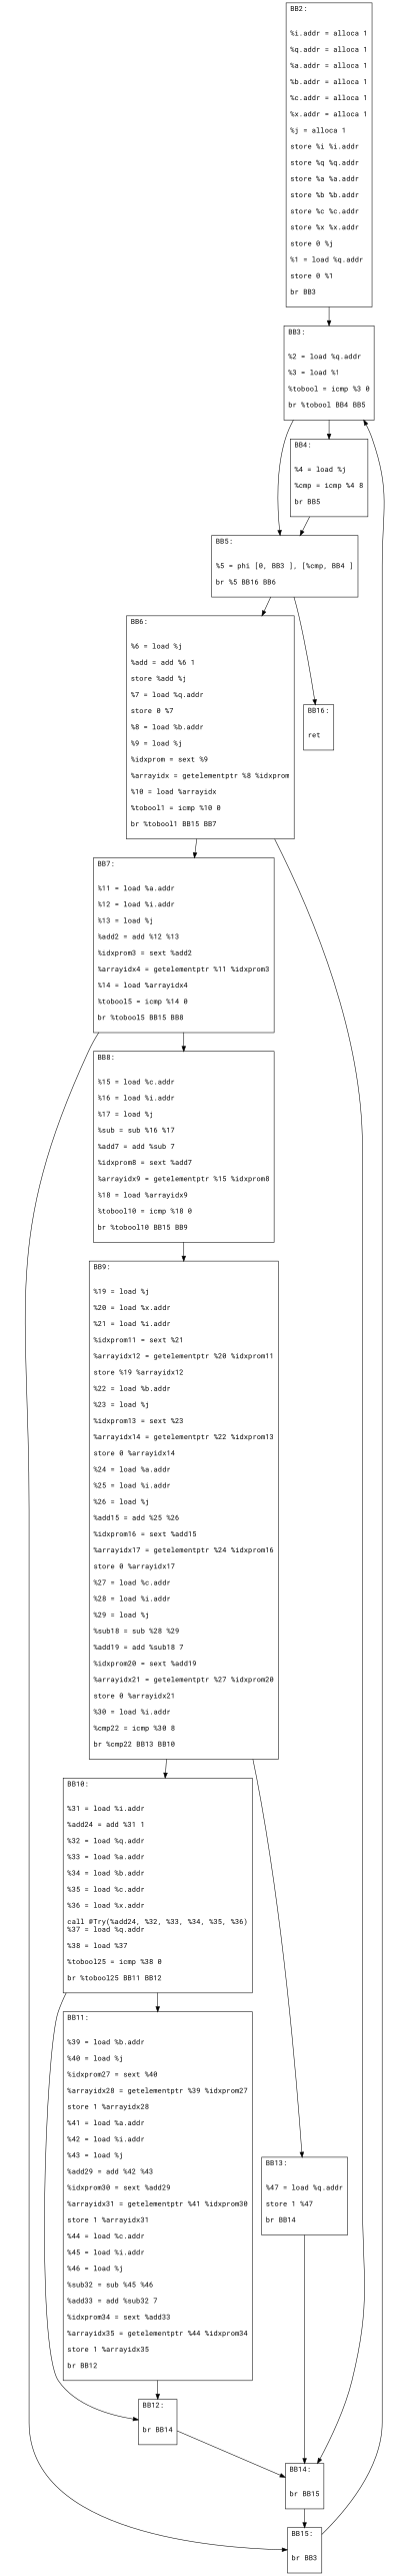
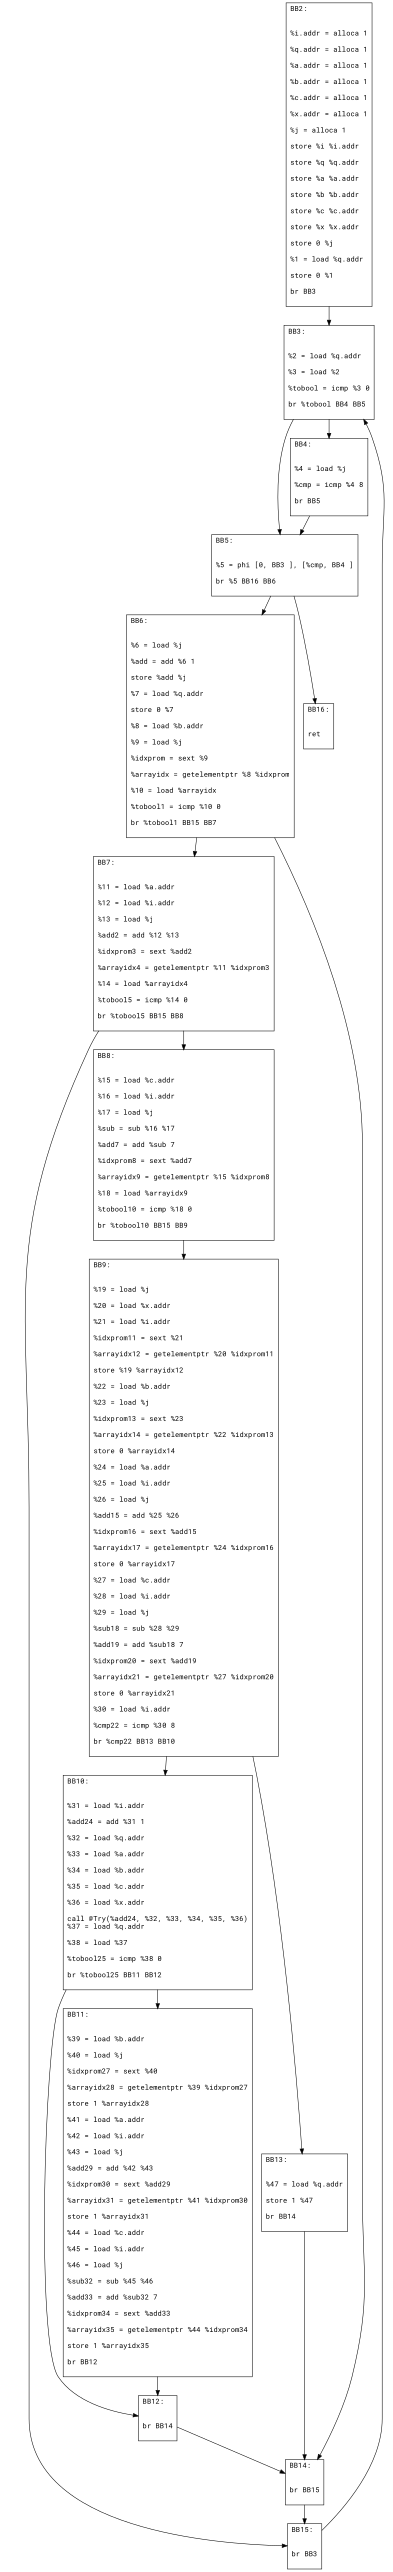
  digraph {
    fontname="Roboto Mono"
    node [fontname="Roboto Mono" shape=record]
    edge [fontname="Roboto Mono"]
    n1 [label="{BB2:\l\l\n%i.addr = alloca 1\l\n%q.addr = alloca 1\l\n%a.addr = alloca 1\l\n%b.addr = alloca 1\l\n%c.addr = alloca 1\l\n%x.addr = alloca 1\l\n%j = alloca 1\l\nstore %i %i.addr\l\nstore %q %q.addr\l\nstore %a %a.addr\l\nstore %b %b.addr\l\nstore %c %c.addr\l\nstore %x %x.addr\l\nstore 0 %j\l\n%1 = load %q.addr\l\nstore 0 %1\l\nbr BB3\l\n}"]
-   n2 [label="{BB3:\l\l\n%2 = load %q.addr\l\n%3 = load %1\l\n%tobool = icmp %3 0\l\nbr %tobool BB4 BB5\l\n}"]
+   n2 [label="{BB3:\l\l\n%2 = load %q.addr\l\n%3 = load %2\l\n%tobool = icmp %3 0\l\nbr %tobool BB4 BB5\l\n}"]
    n3 [label="{BB5:\l\l\n%5 = phi [0, BB3 ],  [%cmp, BB4 ]\l\nbr %5 BB16 BB6\l\n}"]
    n4 [label="{BB4:\l\l\n%4 = load %j\l\n%cmp = icmp %4 8\l\nbr BB5\l\n}"]
    n5 [label="{BB6:\l\l\n%6 = load %j\l\n%add = add %6 1\l\nstore %add %j\l\n%7 = load %q.addr\l\nstore 0 %7\l\n%8 = load %b.addr\l\n%9 = load %j\l\n%idxprom = sext %9\l\n%arrayidx = getelementptr %8 %idxprom\l\n%10 = load %arrayidx\l\n%tobool1 = icmp %10 0\l\nbr %tobool1 BB15 BB7\l\n}"]
    n6 [label="{BB16:\l\l\nret\l\n}"]
    n7 [label="{BB7:\l\l\n%11 = load %a.addr\l\n%12 = load %i.addr\l\n%13 = load %j\l\n%add2 = add %12 %13\l\n%idxprom3 = sext %add2\l\n%arrayidx4 = getelementptr %11 %idxprom3\l\n%14 = load %arrayidx4\l\n%tobool5 = icmp %14 0\l\nbr %tobool5 BB15 BB8\l\n}"]
    n8 [label="{BB14:\l\l\nbr BB15\l\n}"]
    n9 [label="{BB15:\l\l\nbr BB3\l\n}"]
    n10 [label="{BB8:\l\l\n%15 = load %c.addr\l\n%16 = load %i.addr\l\n%17 = load %j\l\n%sub = sub %16 %17\l\n%add7 = add %sub 7\l\n%idxprom8 = sext %add7\l\n%arrayidx9 = getelementptr %15 %idxprom8\l\n%18 = load %arrayidx9\l\n%tobool10 = icmp %18 0\l\nbr %tobool10 BB15 BB9\l\n}"]
    n11 [label="{BB9:\l\l\n%19 = load %j\l\n%20 = load %x.addr\l\n%21 = load %i.addr\l\n%idxprom11 = sext %21\l\n%arrayidx12 = getelementptr %20 %idxprom11\l\nstore %19 %arrayidx12\l\n%22 = load %b.addr\l\n%23 = load %j\l\n%idxprom13 = sext %23\l\n%arrayidx14 = getelementptr %22 %idxprom13\l\nstore 0 %arrayidx14\l\n%24 = load %a.addr\l\n%25 = load %i.addr\l\n%26 = load %j\l\n%add15 = add %25 %26\l\n%idxprom16 = sext %add15\l\n%arrayidx17 = getelementptr %24 %idxprom16\l\nstore 0 %arrayidx17\l\n%27 = load %c.addr\l\n%28 = load %i.addr\l\n%29 = load %j\l\n%sub18 = sub %28 %29\l\n%add19 = add %sub18 7\l\n%idxprom20 = sext %add19\l\n%arrayidx21 = getelementptr %27 %idxprom20\l\nstore 0 %arrayidx21\l\n%30 = load %i.addr\l\n%cmp22 = icmp %30 8\l\nbr %cmp22 BB13 BB10\l\n}"]
    n12 [label="{BB10:\l\l\n%31 = load %i.addr\l\n%add24 = add %31 1\l\n%32 = load %q.addr\l\n%33 = load %a.addr\l\n%34 = load %b.addr\l\n%35 = load %c.addr\l\n%36 = load %x.addr\l\ncall @Try(%add24, %32, %33, %34, %35, %36)\l%37 = load %q.addr\l\n%38 = load %37\l\n%tobool25 = icmp %38 0\l\nbr %tobool25 BB11 BB12\l\n}"]
    n13 [label="{BB13:\l\l\n%47 = load %q.addr\l\nstore 1 %47\l\nbr BB14\l\n}"]
    n14 [label="{BB12:\l\l\nbr BB14\l\n}"]
    n15 [label="{BB11:\l\l\n%39 = load %b.addr\l\n%40 = load %j\l\n%idxprom27 = sext %40\l\n%arrayidx28 = getelementptr %39 %idxprom27\l\nstore 1 %arrayidx28\l\n%41 = load %a.addr\l\n%42 = load %i.addr\l\n%43 = load %j\l\n%add29 = add %42 %43\l\n%idxprom30 = sext %add29\l\n%arrayidx31 = getelementptr %41 %idxprom30\l\nstore 1 %arrayidx31\l\n%44 = load %c.addr\l\n%45 = load %i.addr\l\n%46 = load %j\l\n%sub32 = sub %45 %46\l\n%add33 = add %sub32 7\l\n%idxprom34 = sext %add33\l\n%arrayidx35 = getelementptr %44 %idxprom34\l\nstore 1 %arrayidx35\l\nbr BB12\l\n}"]
    n1 -> n2
    n2 -> n3
    n2 -> n4
    n3 -> n5
    n3 -> n6
    n4 -> n3
    n5 -> n7
    n5 -> n8
    n7 -> n9
    n7 -> n10
    n8 -> n9
    n9 -> n2
    n10 -> n11
    n11 -> n12
    n11 -> n13
    n12 -> n14
    n12 -> n15
    n13 -> n8
    n14 -> n8
    n15 -> n14
  }
